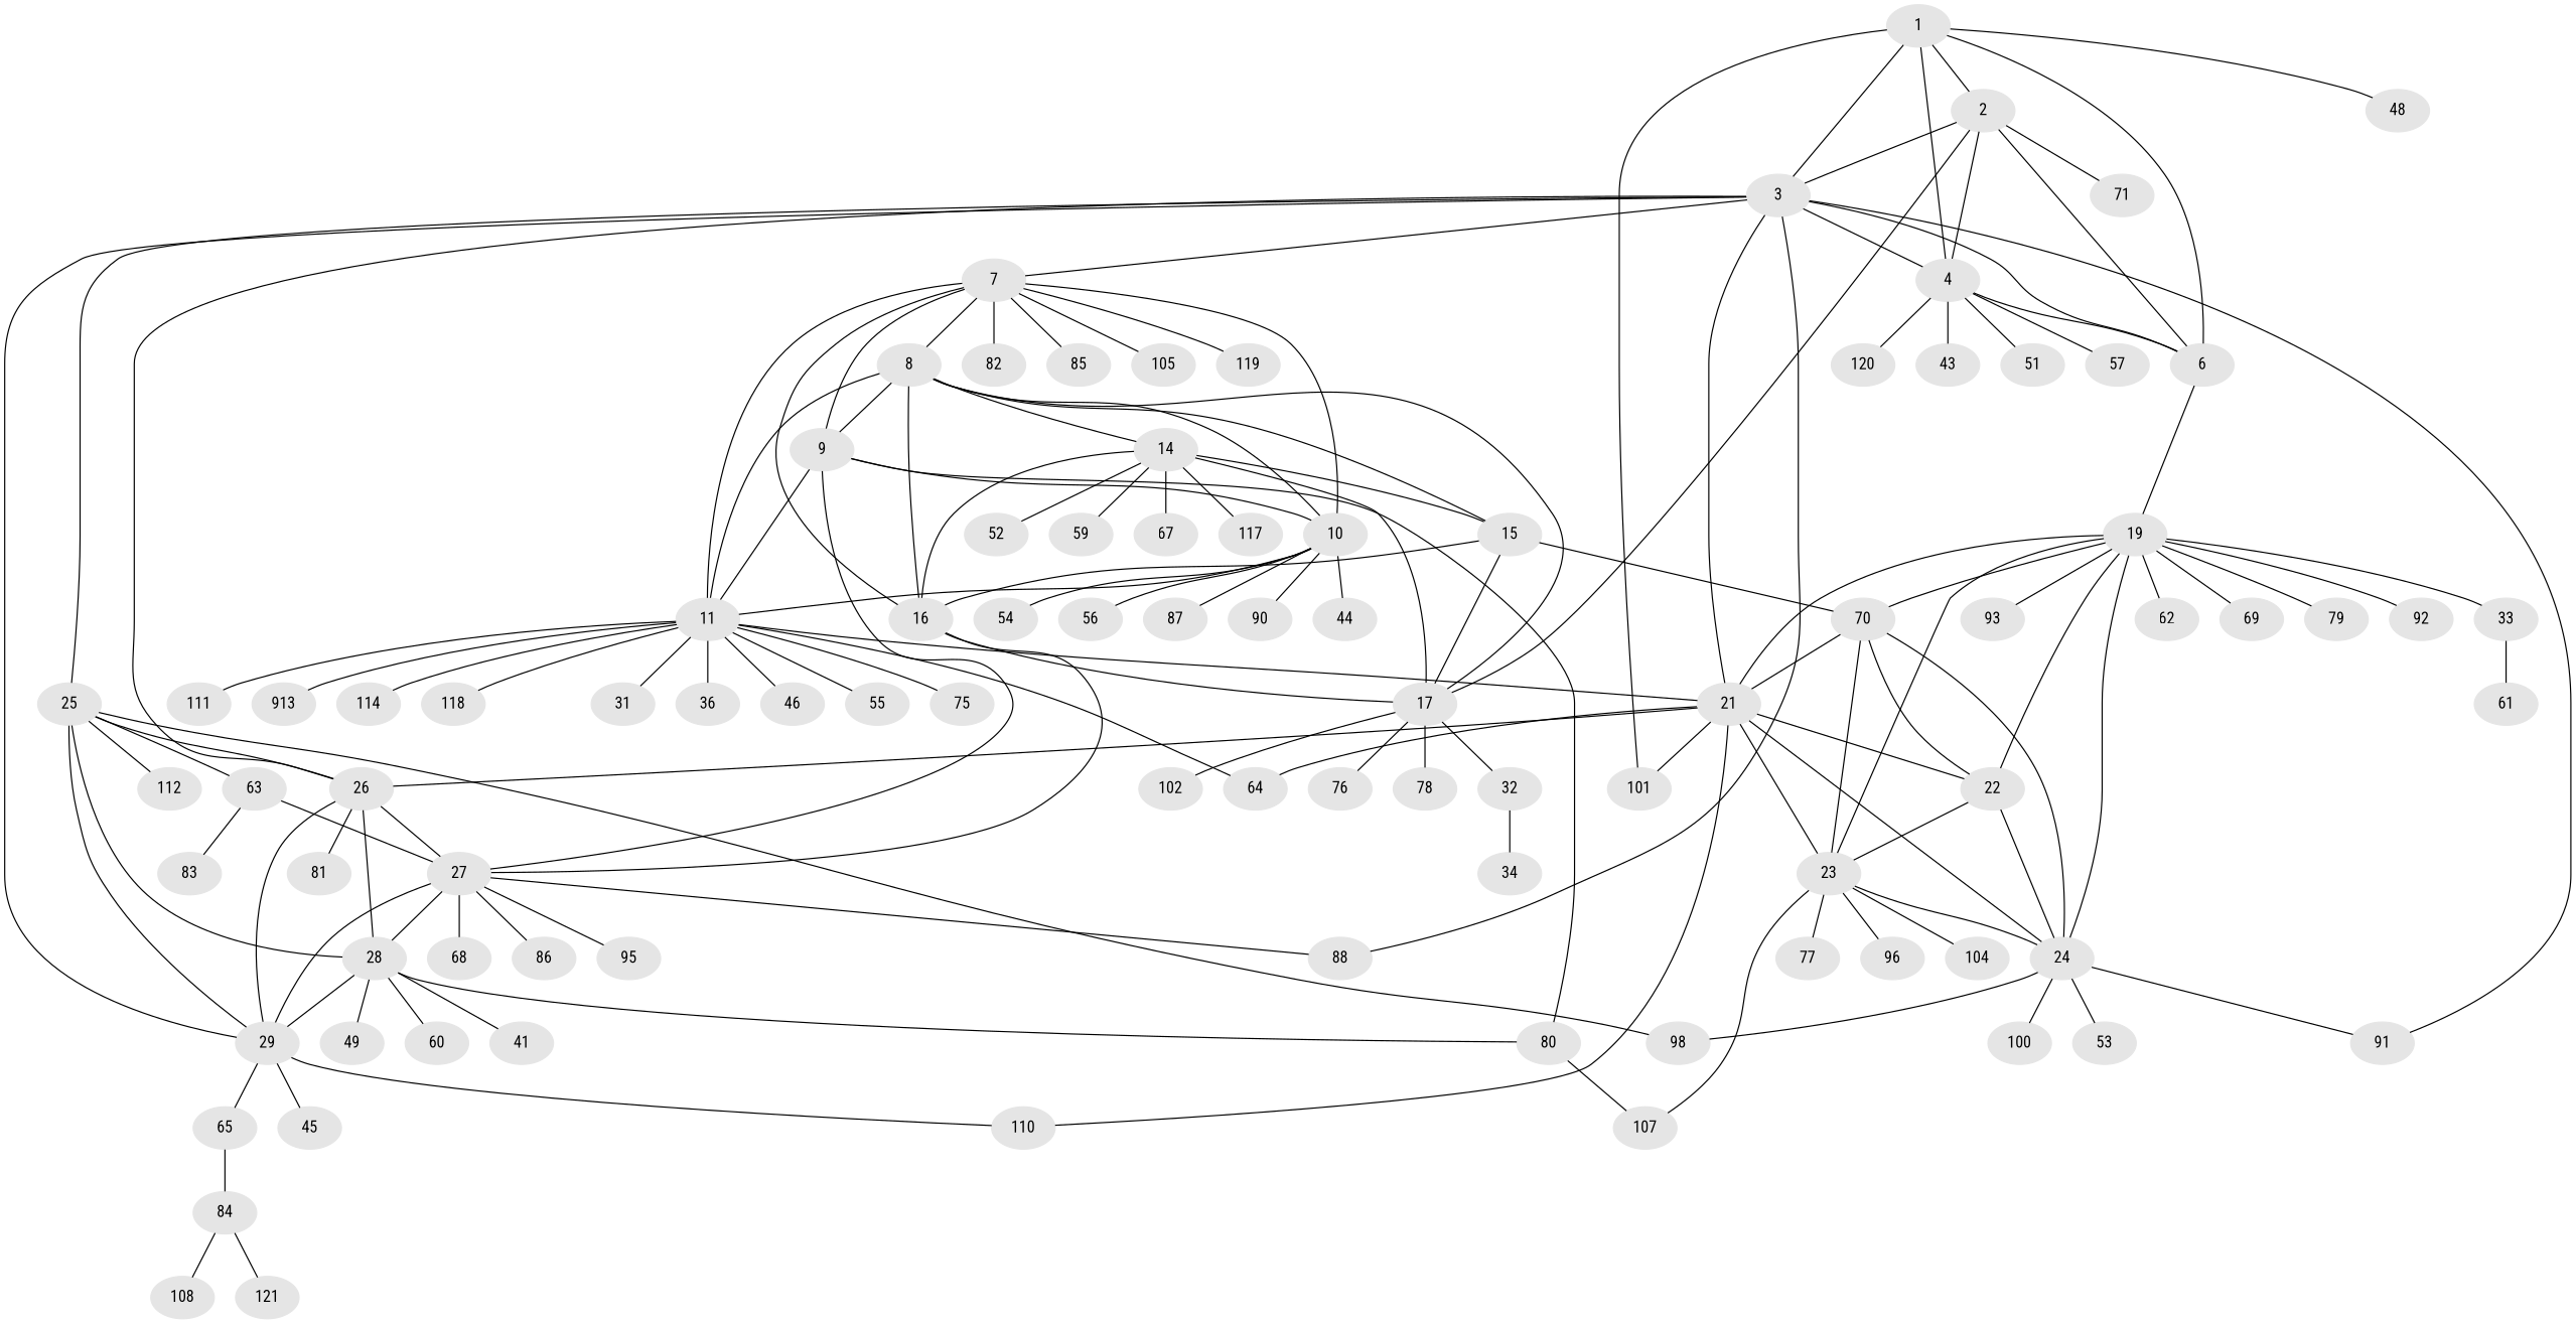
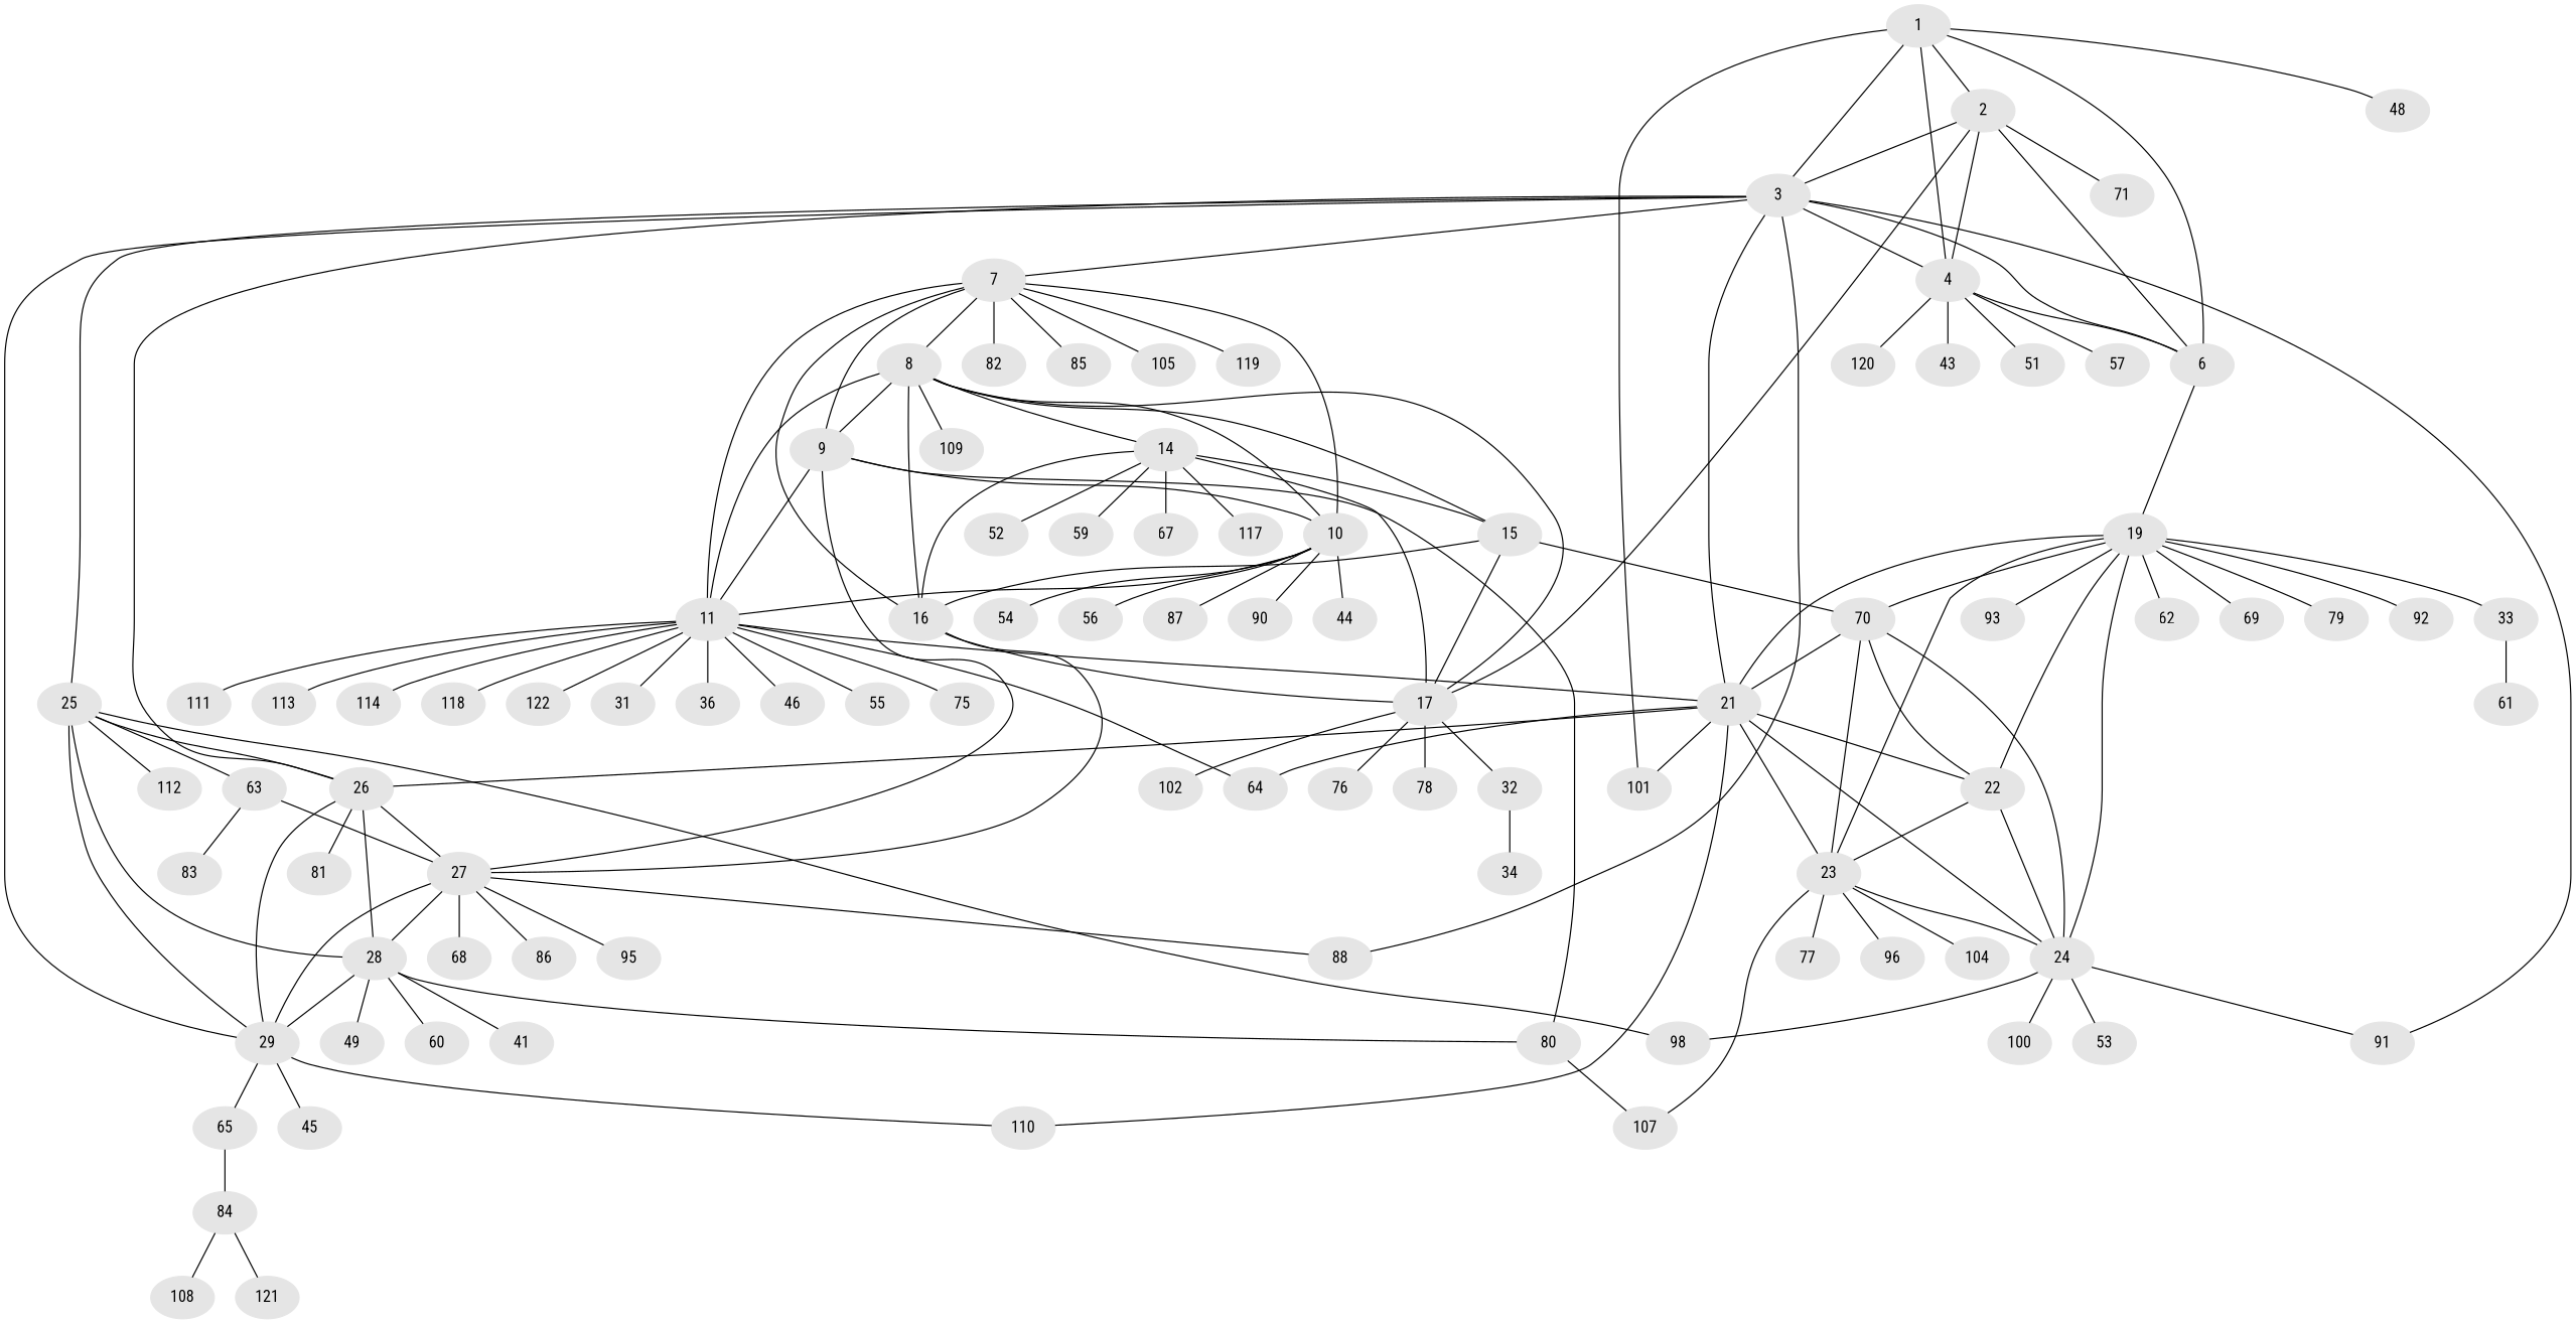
  graph {
    fontname="Roboto Condensed"
    node [color=gray90 fontname="Roboto Condensed" style=filled]
    edge [fontname="Roboto Condensed"]
    1 [super="+37"]
    2 [super="+72"]
    3 [super="+89"]
    4 [super="+5"]
    6
    48
    101
    17 [super="+18"]
    71
    7 [super="+42"]
    21 [super="+97"]
    25 [super="+50"]
    26 [super="+38"]
    29 [super="+99"]
    88
    91
    43
    51
    57
    120
    19 [super="+40"]
    32
    76
    78
    102
    8 [super="+13"]
    9
    10 [super="+66"]
    11 [super="+12"]
    16 [super="+74"]
    82
    85
    105
    119
    64
    22
    23 [super="+39"]
    24 [super="+73"]
    110
    98
    28 [super="+30"]
    63
    112
    27 [super="+106"]
    81
    45 [super="+70"]
    65 [super="+103"]
    n48 [label=70 super="+47"]
    33
    62
    69
    79
    92
    93
    14 [super="+58"]
    15 [super="+116"]
+   109
    80 [super="+94"]
    44
    54
    56
    87
    90
    31
    36
    46
    55
    75
    111
-   113 [label=913]
+   113
    114
    118
+   122
    52
    59
    67
    117
    68
    86
    95
    107
    34
    77 [super="+115"]
    96
    104
    53
    100
    61
    41
    49
    60
    83
    84
    108
    121
    1 -- 2
    1 -- 3
    1 -- 4 [weight=2]
    1 -- 6
    1 -- 48
    1 -- 101
    2 -- 3
    2 -- 4 [weight=2]
    2 -- 6
    2 -- 17
    2 -- 71
    3 -- 4 [weight=2]
    3 -- 6
    3 -- 7
    3 -- 21
    3 -- 25
    3 -- 26
    3 -- 29
    3 -- 88
    3 -- 91
    4 -- 6 [weight=2]
    4 -- 43
    4 -- 51
    4 -- 57
    4 -- 120
    6 -- 19
    17 -- 32
    17 -- 76
    17 -- 78
    17 -- 102
    7 -- 8
    7 -- 9
    7 -- 10
    7 -- 11 [weight=2]
    7 -- 16
    7 -- 82
    7 -- 85
    7 -- 105
    7 -- 119
    21 -- 101
    21 -- 26
    21 -- 64
    21 -- 22
    21 -- 23
    21 -- 24
    21 -- 110
    25 -- 26
    25 -- 29
    25 -- 98
    25 -- 28 [weight=2]
    25 -- 63
    25 -- 112
    26 -- 29
    26 -- 28 [weight=2]
    26 -- 27
    26 -- 81
    29 -- 110
    29 -- 45
    29 -- 65
    19 -- 21
    19 -- 22
    19 -- 23
    19 -- 24
    19 -- n48
    19 -- 33
    19 -- 62
    19 -- 69
    19 -- 79
    19 -- 92
    19 -- 93
    32 -- 34
    8 -- 17 [weight=2]
    8 -- 9
    8 -- 10
    8 -- 11 [weight=2]
    8 -- 16
    8 -- 14
    8 -- 15
+   8 -- 109
    9 -- 10
    9 -- 11 [weight=2]
    9 -- 27
    9 -- 80
    10 -- 11 [weight=2]
    10 -- 44
    10 -- 54
    10 -- 56
    10 -- 87
    10 -- 90
    11 -- 21
    11 -- 64
    11 -- 31
    11 -- 36
    11 -- 46
    11 -- 55
    11 -- 75
    11 -- 111
    11 -- 113
    11 -- 114
    11 -- 118
+   11 -- 122
    16 -- 17 [weight=2]
    16 -- 27
    22 -- 23
    22 -- 24
    23 -- 24
    23 -- 107
    23 -- 77
    23 -- 96
    23 -- 104
    24 -- 91
    24 -- 98
    24 -- 53
    24 -- 100
    28 -- 29 [weight=2]
    28 -- 80
    28 -- 41
    28 -- 49
    28 -- 60
    63 -- 27
    63 -- 83
    27 -- 29
    27 -- 88
    27 -- 28 [weight=2]
    27 -- 68
    27 -- 86
    27 -- 95
    65 -- 84
    n48 -- 21
    n48 -- 22
    n48 -- 23
    n48 -- 24
    33 -- 61
    14 -- 17 [weight=2]
    14 -- 16
    14 -- 15
    14 -- 52
    14 -- 59
    14 -- 67
    14 -- 117
    15 -- 17 [weight=2]
    15 -- 16
    15 -- n48
    80 -- 107
    84 -- 108
    84 -- 121
  }
